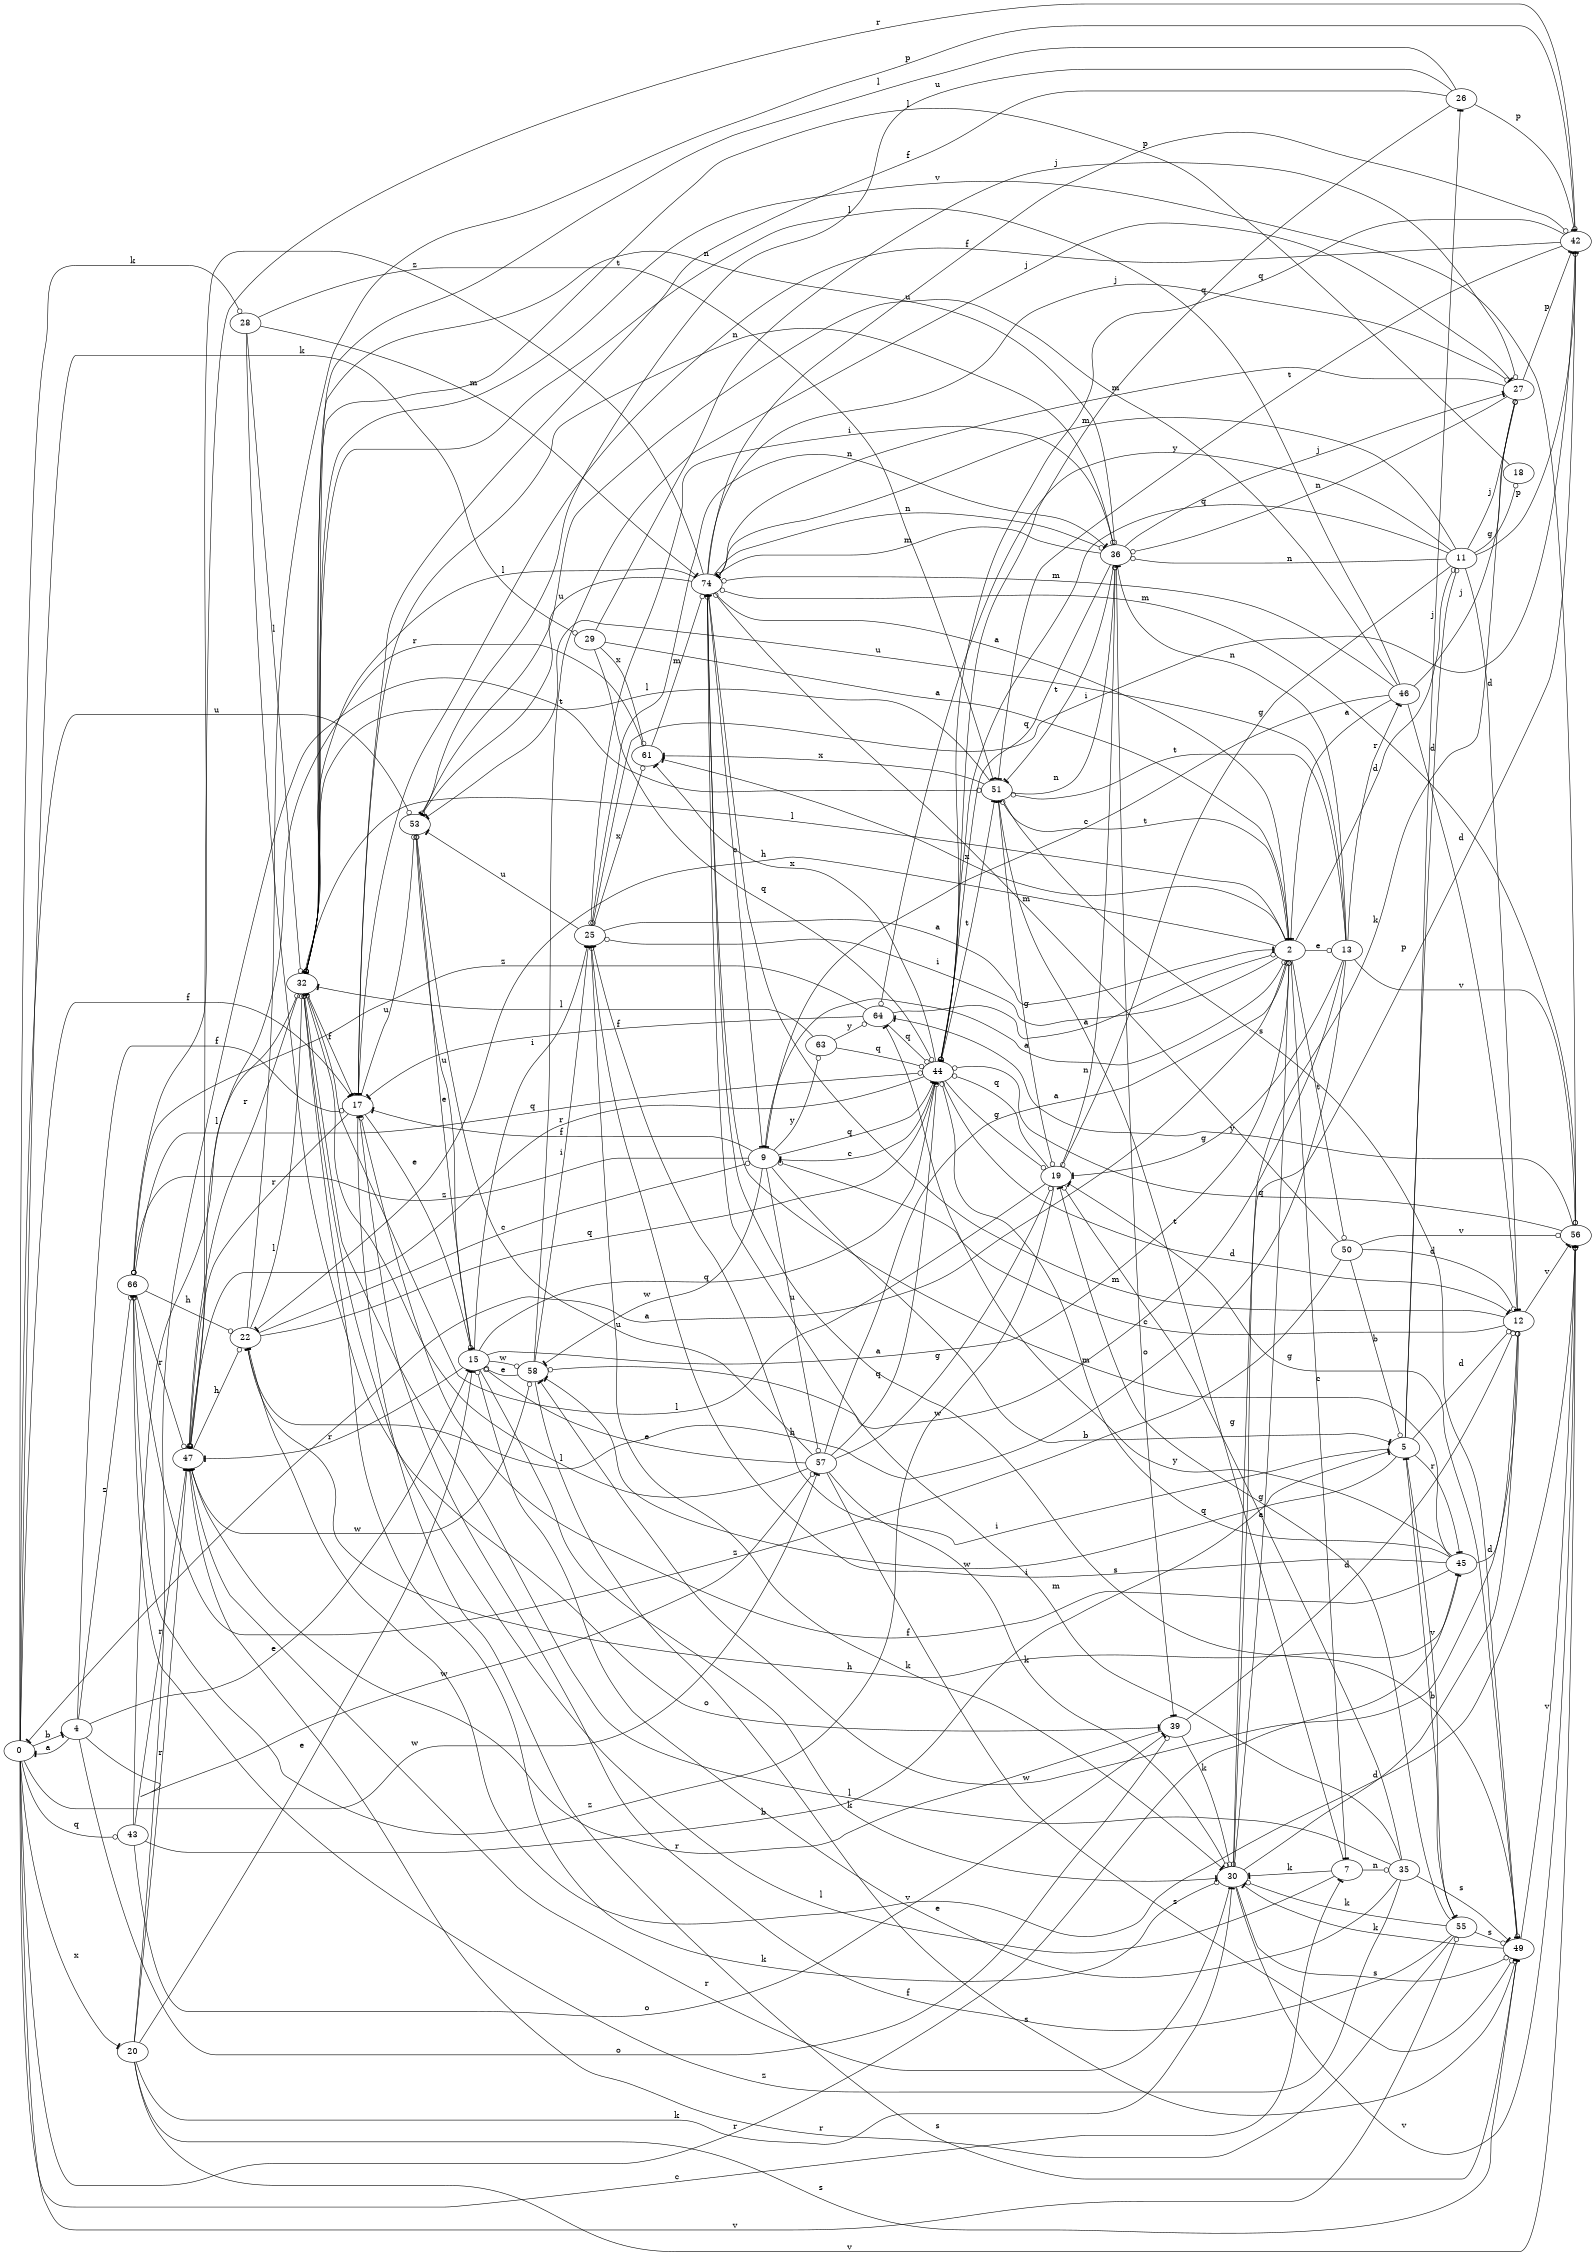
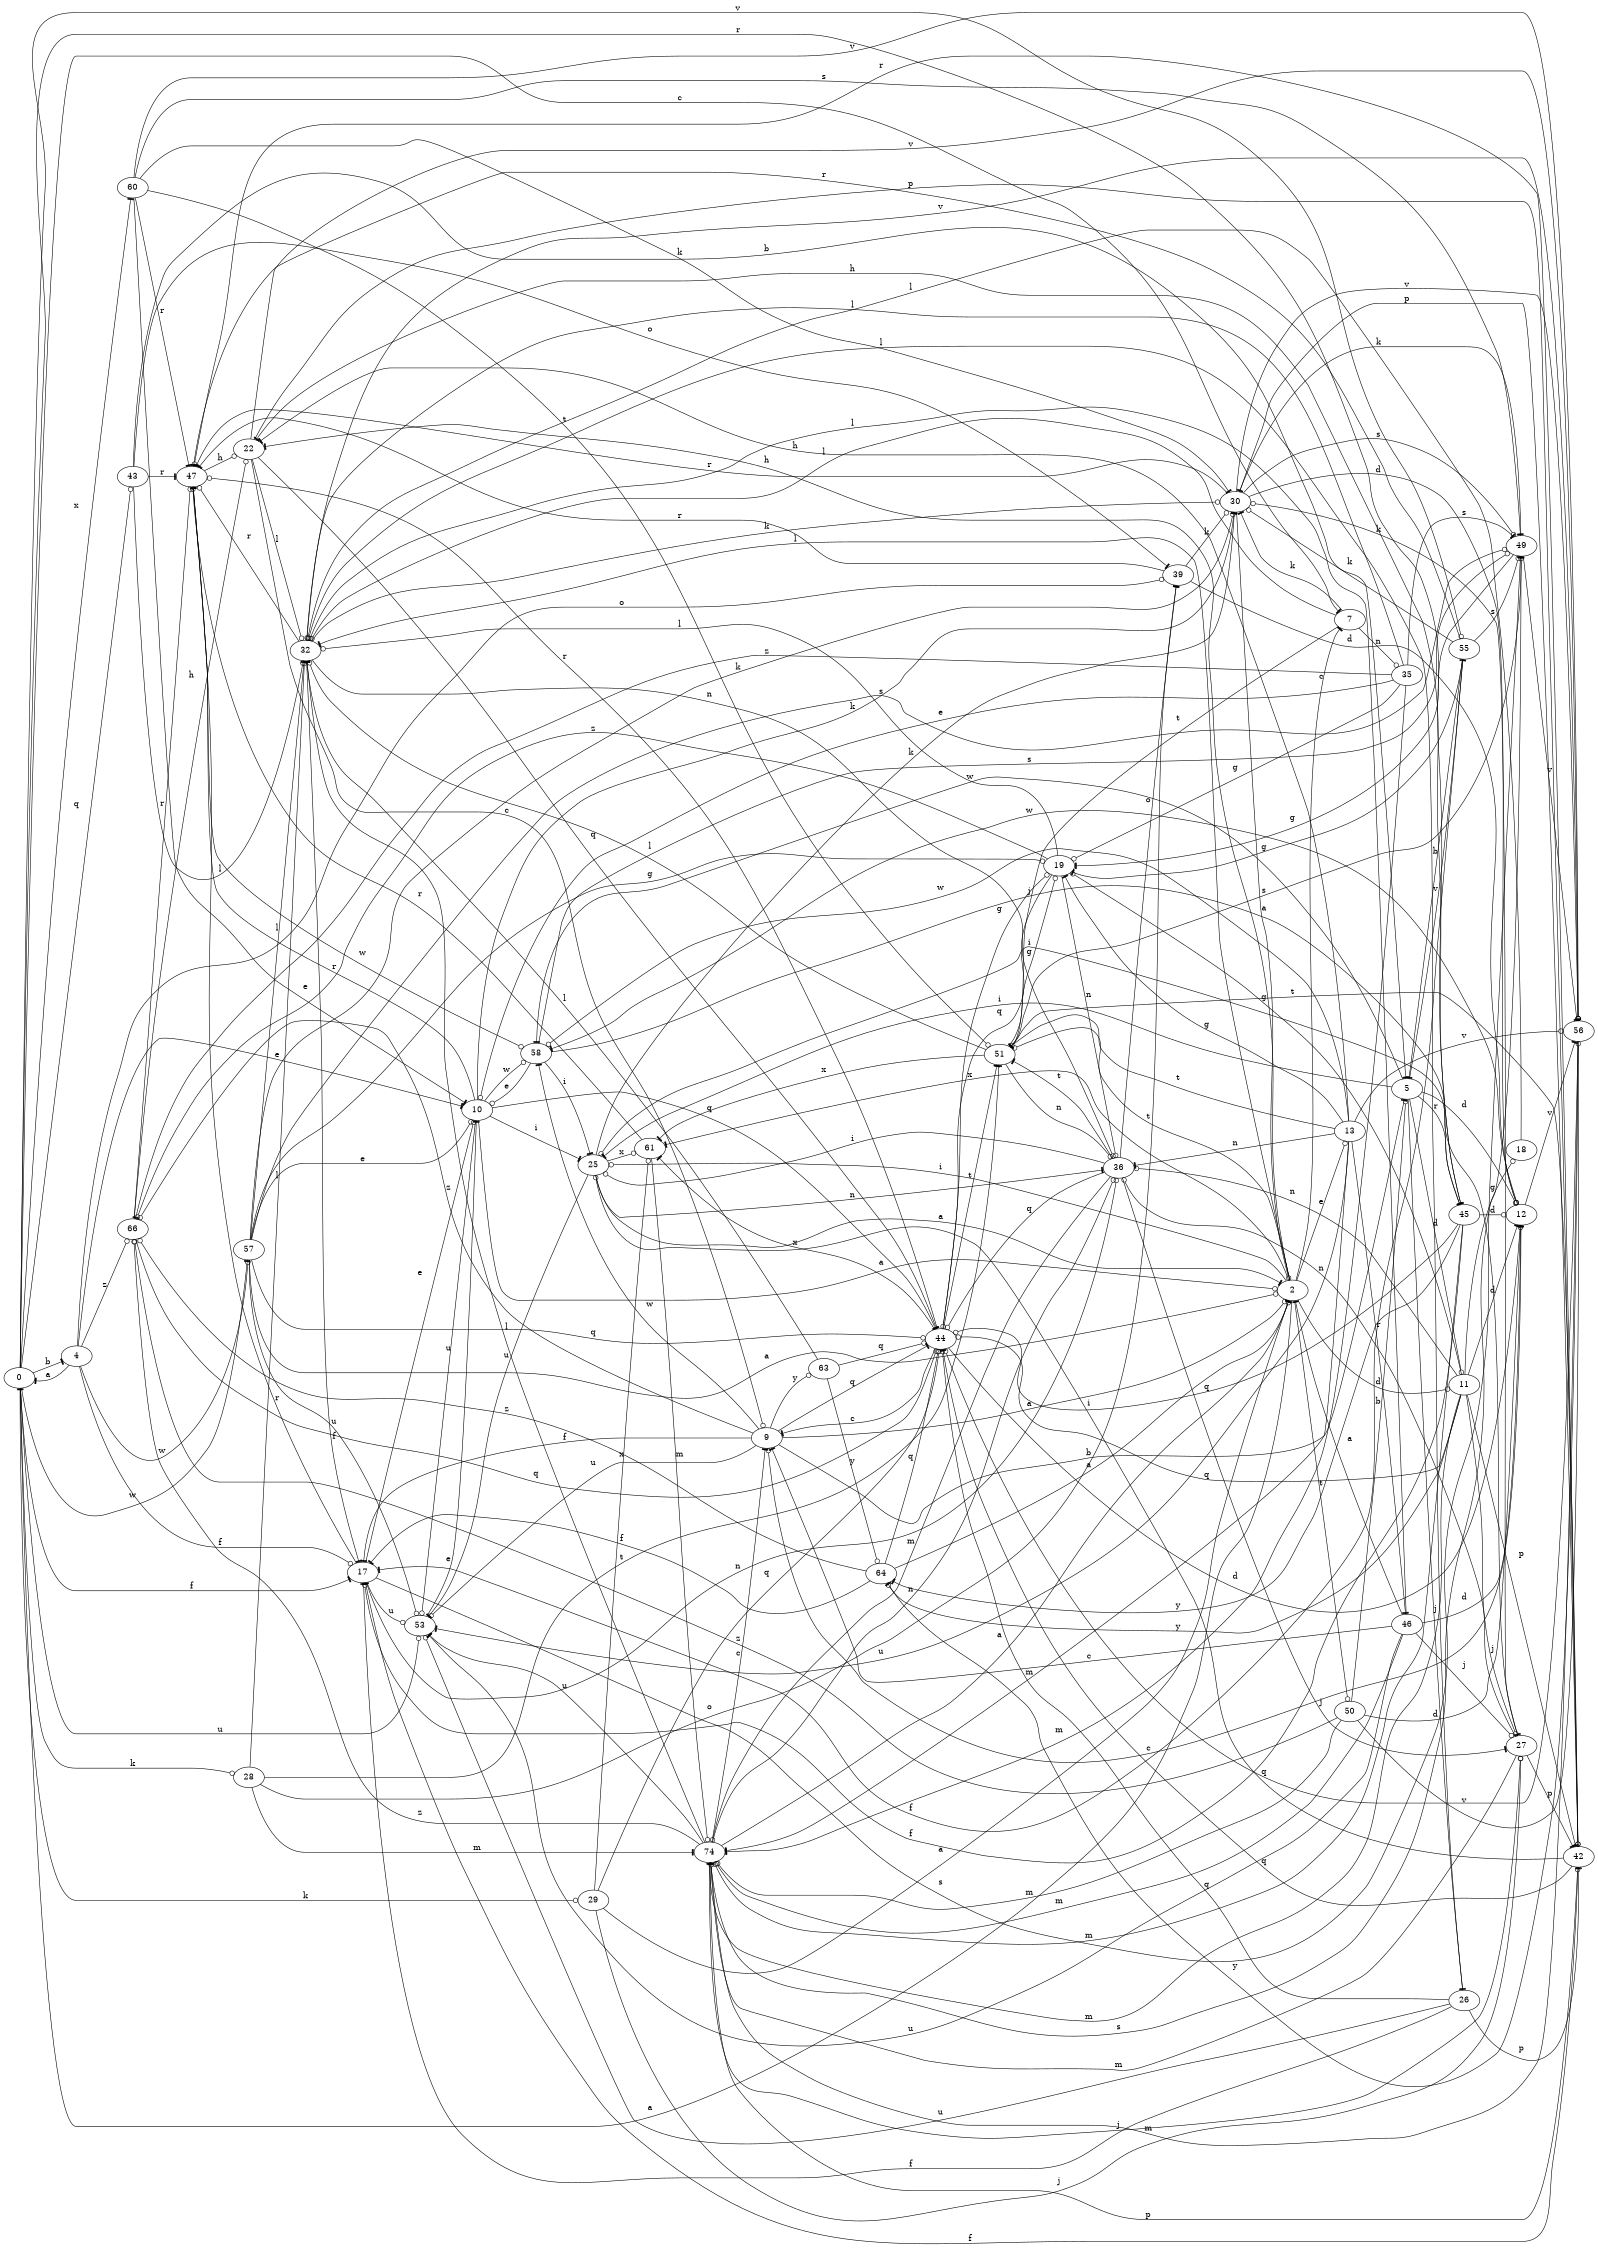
  strict digraph {
    rankdir=LR
    edge [arrowhead=odot]
    0
    4
    7
    17
    28
    29
    43
    45
    53
    55
    57
-   60 [label=20]
-   15
+   60
+   15 [label=10]
    39
    66
    32
    51
    30
    35
    36
    47
    49
    n23 [label=74]
    2
    61
    44
    27
    5
    22
    25
    12
    64
    19
    56
    11
    13
    50
    18
    42
    58
    46
    9
    26
    63
    0 -> 4 [arrowhead=tee label=b]
    0 -> 7 [arrowhead=tee label=c]
    0 -> 17 [arrowhead=tee label=f]
    0 -> 28 [label=k]
    0 -> 29 [label=k]
    0 -> 43 [label=q]
    0 -> 45 [arrowhead=tee label=r]
    0 -> 53 [label=u]
    0 -> 55 [label=v]
    0 -> 57 [arrowhead=tee label=w]
    0 -> 60 [arrowhead=tee label=x]
    4 -> 0 [arrowhead=tee label=a]
    4 -> 17 [label=f]
    4 -> 57 [label=w]
    4 -> 15 [arrowhead=tee label=e]
    4 -> 39 [label=o]
    4 -> 66 [label=z]
    7 -> 32 [label=l]
    7 -> 51 [arrowhead=tee label=t]
    7 -> 30 [arrowhead=tee label=k]
    7 -> 35 [label=n]
    17 -> 53 [label=u]
    17 -> 15 [label=e]
    17 -> 36 [label=n]
    17 -> 47 [arrowhead=tee label=r]
    17 -> 49 [arrowhead=tee label=s]
    28 -> 39 [arrowhead=tee label=o]
    28 -> 32 [label=l]
    28 -> 51 [arrowhead=tee label=t]
    28 -> n23 [arrowhead=tee label=m]
    29 -> 2 [arrowhead=tee label=a]
    29 -> 61 [label=x]
    29 -> 44 [label=q]
    29 -> 27 [label=j]
    43 -> 39 [arrowhead=tee label=o]
    43 -> 32 [label=l]
    43 -> 47 [arrowhead=tee label=r]
    43 -> 5 [arrowhead=tee label=b]
    45 -> 17 [label=f]
    45 -> n23 [label=m]
    45 -> 44 [label=q]
    45 -> 22 [arrowhead=tee label=h]
    45 -> 25 [label=i]
    45 -> 12 [label=d]
    45 -> 64 [arrowhead=tee label=y]
    53 -> 15 [arrowhead=tee label=e]
    55 -> 17 [arrowhead=tee label=f]
    55 -> 30 [label=k]
    55 -> 47 [arrowhead=tee label=r]
    55 -> 49 [label=s]
    55 -> 5 [arrowhead=tee label=b]
    55 -> 19 [arrowhead=tee label=g]
    57 -> 53 [label=u]
    57 -> 15 [label=e]
    57 -> 32 [arrowhead=tee label=l]
    57 -> 30 [label=k]
    57 -> 49 [label=s]
    57 -> 2 [label=a]
    57 -> 44 [label=q]
    57 -> 19 [label=g]
    60 -> 15 [arrowhead=tee label=e]
    60 -> 51 [label=t]
    60 -> 30 [arrowhead=tee label=k]
    60 -> 47 [arrowhead=tee label=r]
    60 -> 49 [arrowhead=tee label=s]
    60 -> 56 [label=v]
    15 -> 53 [label=u]
    15 -> 30 [arrowhead=tee label=k]
    15 -> 47 [arrowhead=tee label=r]
    15 -> 2 [label=a]
    15 -> 44 [arrowhead=tee label=q]
    15 -> 25 [arrowhead=tee label=i]
    15 -> 58 [label=w]
    39 -> 30 [label=k]
    39 -> 47 [arrowhead=tee label=r]
    39 -> 12 [label=d]
    66 -> 47 [label=r]
    66 -> 44 [label=q]
    66 -> 22 [label=h]
    32 -> 17 [arrowhead=tee label=f]
    32 -> 30 [label=k]
    32 -> 36 [label=n]
    32 -> 47 [label=r]
    32 -> 56 [label=v]
    51 -> 32 [label=l]
    51 -> 36 [label=n]
    51 -> 49 [arrowhead=tee label=s]
    51 -> 61 [arrowhead=tee label=x]
    51 -> 19 [label=g]
    30 -> 47 [arrowhead=tee label=r]
    30 -> 49 [label=s]
    30 -> 2 [label=a]
    30 -> 12 [label=d]
    30 -> 56 [arrowhead=tee label=v]
    30 -> 42 [label=p]
    35 -> 15 [label=e]
    35 -> 66 [arrowhead=tee label=z]
    35 -> 32 [label=l]
    35 -> 49 [arrowhead=tee label=s]
    35 -> n23 [arrowhead=tee label=m]
    35 -> 19 [label=g]
    36 -> 39 [arrowhead=tee label=o]
    36 -> 51 [arrowhead=tee label=t]
    36 -> n23 [label=m]
    36 -> 44 [label=q]
    36 -> 27 [arrowhead=tee label=j]
    36 -> 25 [label=i]
    47 -> 22 [label=h]
    47 -> 58 [label=w]
    49 -> 30 [arrowhead=tee label=k]
    49 -> 19 [arrowhead=tee label=g]
    49 -> 56 [arrowhead=tee label=v]
    n23 -> 53 [arrowhead=tee label=u]
    n23 -> 66 [label=z]
    n23 -> 32 [arrowhead=tee label=l]
    n23 -> 36 [label=n]
    n23 -> 49 [label=s]
    n23 -> 2 [arrowhead=tee label=a]
    n23 -> 27 [label=j]
    n23 -> 42 [label=p]
    n23 -> 9 [arrowhead=tee label=c]
    2 -> 0 [arrowhead=tee label=a]
    2 -> 7 [arrowhead=tee label=c]
    2 -> 32 [arrowhead=tee label=l]
    2 -> 51 [label=t]
    2 -> 61 [arrowhead=tee label=x]
    2 -> 22 [arrowhead=tee label=h]
    2 -> 25 [label=i]
    2 -> 11 [label=d]
    2 -> 13 [label=e]
    2 -> 50 [label=t]
    61 -> 47 [label=r]
    61 -> n23 [label=m]
    44 -> 51 [arrowhead=tee label=t]
    44 -> 47 [label=r]
    44 -> 61 [arrowhead=tee label=x]
    44 -> 12 [arrowhead=tee label=d]
    44 -> 19 [label=g]
    44 -> 9 [arrowhead=tee label=c]
    27 -> 30 [label=k]
    27 -> 36 [label=n]
    27 -> n23 [arrowhead=tee label=m]
    27 -> 42 [arrowhead=tee label=p]
    5 -> 45 [arrowhead=tee label=r]
    5 -> 55 [arrowhead=tee label=v]
    5 -> 25 [arrowhead=tee label=i]
    5 -> 12 [label=d]
    5 -> 11 [label=d]
    5 -> 58 [arrowhead=tee label=w]
    5 -> 26 [arrowhead=tee label=j]
    22 -> 32 [label=l]
    22 -> 44 [arrowhead=tee label=q]
    22 -> 56 [label=v]
    22 -> 42 [label=p]
    22 -> 9 [label=c]
    25 -> 53 [arrowhead=tee label=u]
    25 -> 30 [arrowhead=tee label=k]
    25 -> 36 [arrowhead=tee label=n]
    25 -> 2 [arrowhead=tee label=a]
    25 -> 61 [label=x]
-   12 -> n23 [arrowhead=tee label=m]
+   13 -> n23 [arrowhead=tee label=m]
    12 -> 56 [arrowhead=tee label=v]
    12 -> 58 [arrowhead=tee label=w]
    12 -> 9 [label=c]
    64 -> 17 [arrowhead=tee label=f]
    64 -> 66 [label=z]
    64 -> 2 [label=a]
    64 -> 44 [label=q]
    19 -> 66 [label=z]
    19 -> 32 [label=l]
    19 -> 36 [label=n]
    19 -> 44 [label=q]
    56 -> n23 [label=m]
    56 -> 44 [label=q]
    56 -> 64 [arrowhead=tee label=y]
    11 -> 36 [label=n]
    11 -> n23 [arrowhead=tee label=m]
    11 -> 44 [label=q]
    11 -> 27 [label=j]
    11 -> 12 [arrowhead=tee label=d]
    11 -> 64 [label=y]
    11 -> 19 [label=g]
    11 -> 18 [label=g]
    11 -> 42 [arrowhead=tee label=p]
    13 -> 53 [arrowhead=tee label=u]
    13 -> 51 [label=t]
    13 -> 36 [arrowhead=tee label=n]
    13 -> 22 [arrowhead=tee label=h]
    13 -> 19 [arrowhead=tee label=g]
    13 -> 56 [label=v]
    13 -> 58 [label=w]
    13 -> 46 [arrowhead=tee label=r]
    50 -> 66 [label=z]
    50 -> n23 [label=m]
    50 -> 5 [label=b]
    50 -> 12 [label=d]
    50 -> 56 [label=v]
    18 -> 32 [label=l]
    42 -> 17 [arrowhead=tee label=f]
    42 -> 51 [arrowhead=tee label=t]
    42 -> 47 [label=r]
    42 -> 44 [arrowhead=tee label=q]
    42 -> 25 [label=i]
    58 -> 15 [label=e]
    58 -> 49 [label=s]
    58 -> 27 [arrowhead=tee label=j]
    58 -> 25 [arrowhead=tee label=i]
    46 -> 53 [arrowhead=tee label=u]
    46 -> 32 [label=l]
    46 -> n23 [label=m]
    46 -> 2 [arrowhead=tee label=a]
    46 -> 27 [label=j]
    46 -> 12 [arrowhead=tee label=d]
    46 -> 9 [arrowhead=tee label=c]
    9 -> 17 [arrowhead=tee label=f]
-   9 -> 57 [label=u]
+   9 -> 53 [label=u]
    9 -> 66 [label=z]
    9 -> 2 [label=a]
    9 -> 44 [arrowhead=tee label=q]
    9 -> 5 [arrowhead=tee label=b]
    9 -> 58 [arrowhead=tee label=w]
    9 -> 63 [label=y]
    26 -> 17 [arrowhead=tee label=f]
    26 -> 53 [label=u]
    26 -> 32 [label=l]
    26 -> 44 [label=q]
    26 -> 42 [arrowhead=tee label=p]
    63 -> 32 [arrowhead=tee label=l]
    63 -> 44 [label=q]
    63 -> 64 [label=y]
  }
